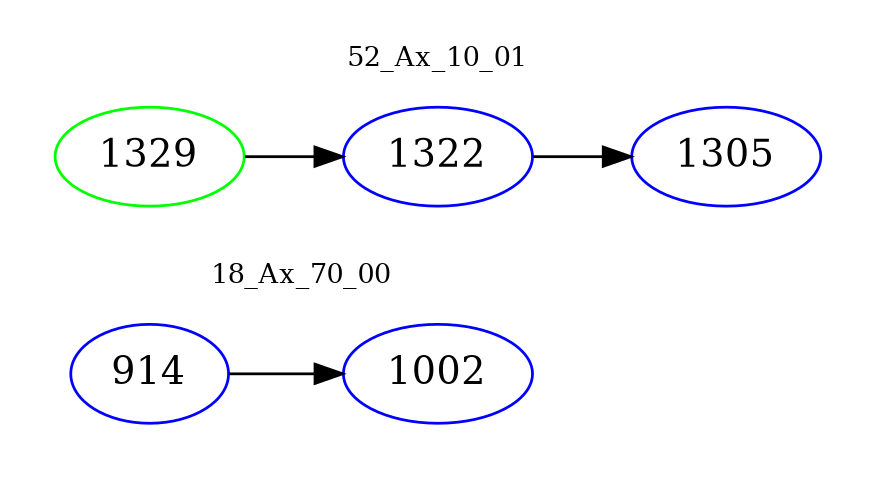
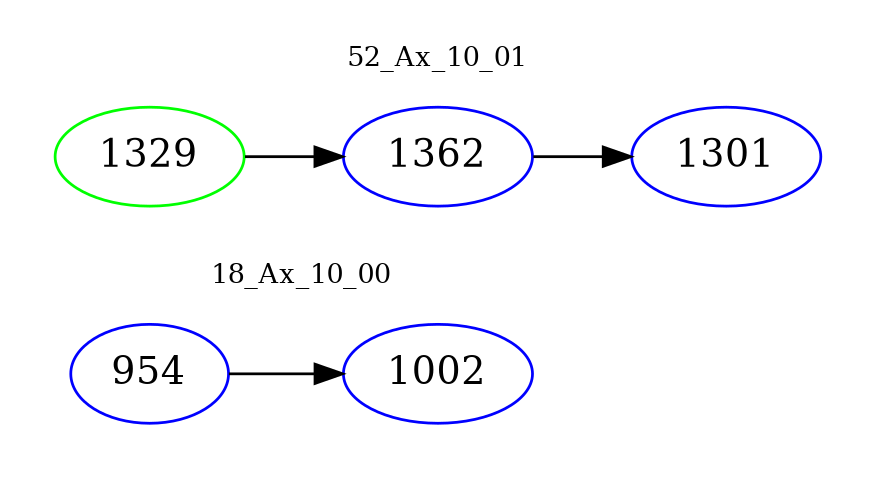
  digraph {
    rankdir=LR
    node [color=blue]
    edge [color=black]
-   n1 [label=914]
+   n1 [label=954]
    n2 [label=1002]
    n3 [color=green label=1329]
-   n4 [label=1322]
-   n5 [label=1305]
+   n4 [label=1362]
+   n5 [label=1301]
    subgraph cluster_1 {
      color=white
      fontsize=10
-     label="18_Ax_70_00"
+     label="18_Ax_10_00"
      n1
      n2
    }
    subgraph cluster_2 {
      color=white
      fontsize=10
      label="52_Ax_10_01"
      n3
      n4
      n5
    }
    n1 -> n2
    n3 -> n4
    n4 -> n5
  }
